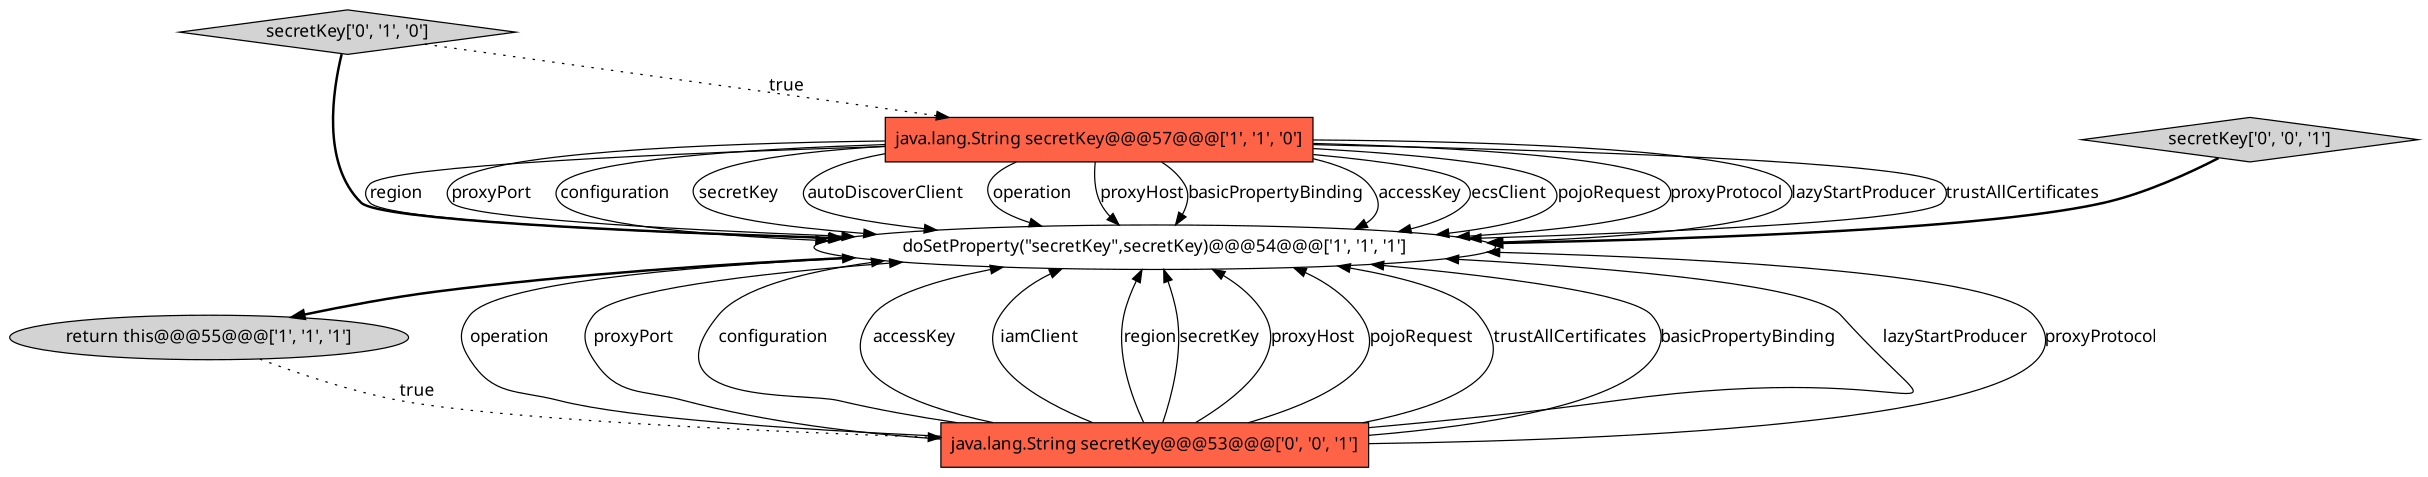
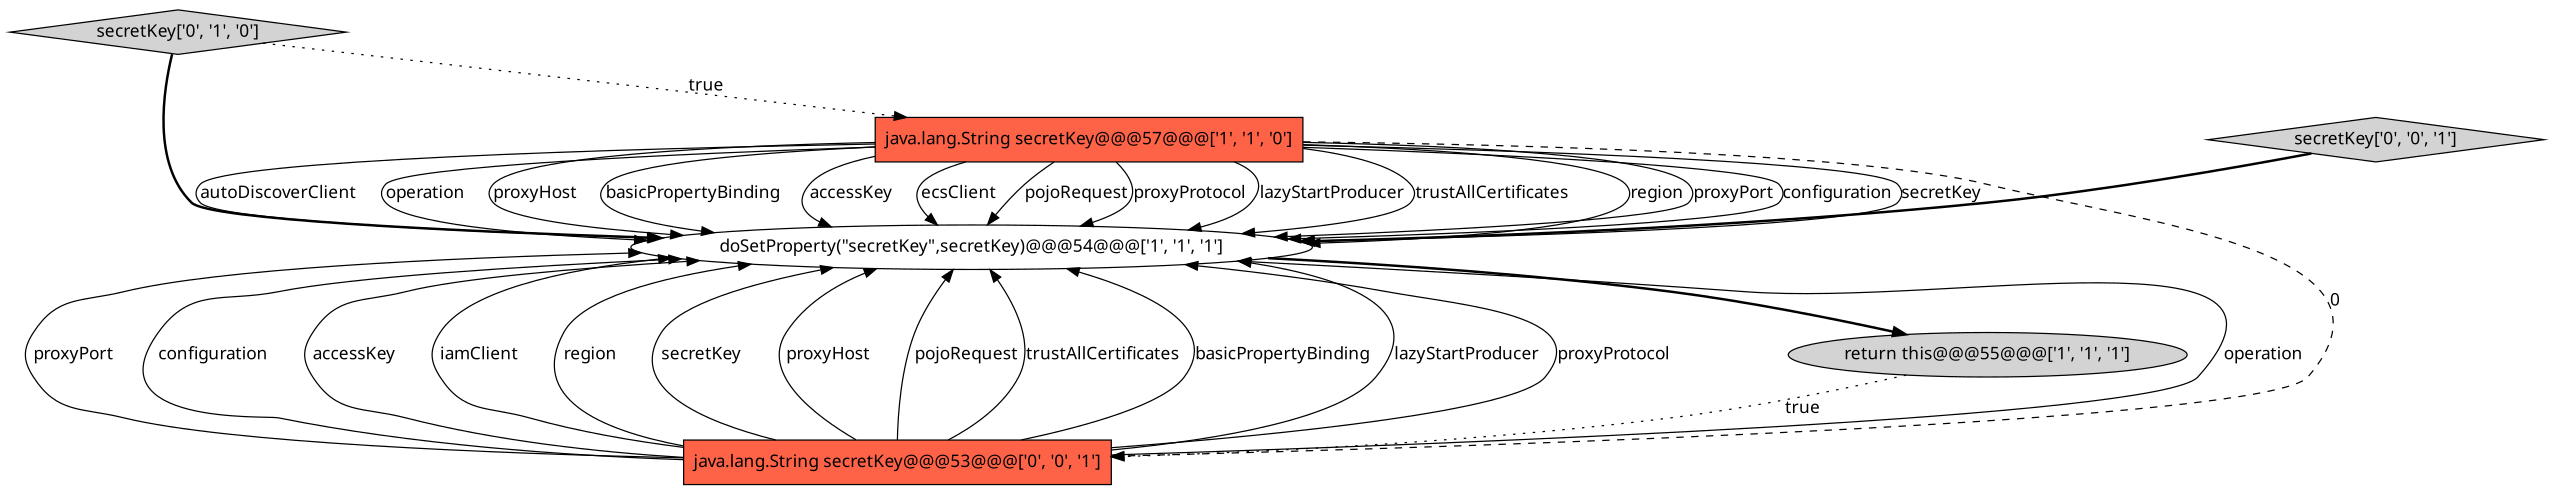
  digraph {
    fontname="Noto Sans"
    node [fillcolor=lightgray fontname="Noto Sans" shape=ellipse style=filled]
    edge [fontname="Noto Sans" style=solid]
    n1 [fillcolor=white label="doSetProperty(\"secretKey\",secretKey)@@@54@@@['1', '1', '1']"]
    n2 [label="return this@@@55@@@['1', '1', '1']"]
    n3 [fillcolor=tomato label="java.lang.String secretKey@@@53@@@['0', '0', '1']" shape=box]
    n4 [fillcolor=tomato label="java.lang.String secretKey@@@57@@@['1', '1', '0']" shape=box]
    n5 [label="secretKey['0', '0', '1']" shape=diamond]
    n6 [label="secretKey['0', '1', '0']" shape=diamond]
    n1 -> n2 [style=bold]
    n2 -> n3 [label=true style=dotted]
    n3 -> n1 [label=operation]
    n3 -> n1 [label=proxyPort]
    n3 -> n1 [label=configuration]
    n3 -> n1 [label=accessKey]
    n3 -> n1 [label=iamClient]
    n3 -> n1 [label=region]
    n3 -> n1 [label=secretKey]
    n3 -> n1 [label=proxyHost]
    n3 -> n1 [label=pojoRequest]
    n3 -> n1 [label=trustAllCertificates]
    n3 -> n1 [label=basicPropertyBinding]
    n3 -> n1 [label=lazyStartProducer]
    n3 -> n1 [label=proxyProtocol]
    n4 -> n1 [label=region]
    n4 -> n1 [label=proxyPort]
    n4 -> n1 [label=configuration]
    n4 -> n1 [label=secretKey]
    n4 -> n1 [label=autoDiscoverClient]
    n4 -> n1 [label=operation]
    n4 -> n1 [label=proxyHost]
    n4 -> n1 [label=basicPropertyBinding]
    n4 -> n1 [label=accessKey]
    n4 -> n1 [label=ecsClient]
    n4 -> n1 [label=pojoRequest]
    n4 -> n1 [label=proxyProtocol]
    n4 -> n1 [label=lazyStartProducer]
    n4 -> n1 [label=trustAllCertificates]
+   n4 -> n3 [label=0 style=dashed]
    n5 -> n1 [style=bold]
    n6 -> n1 [style=bold]
    n6 -> n4 [label=true style=dotted]
  }
